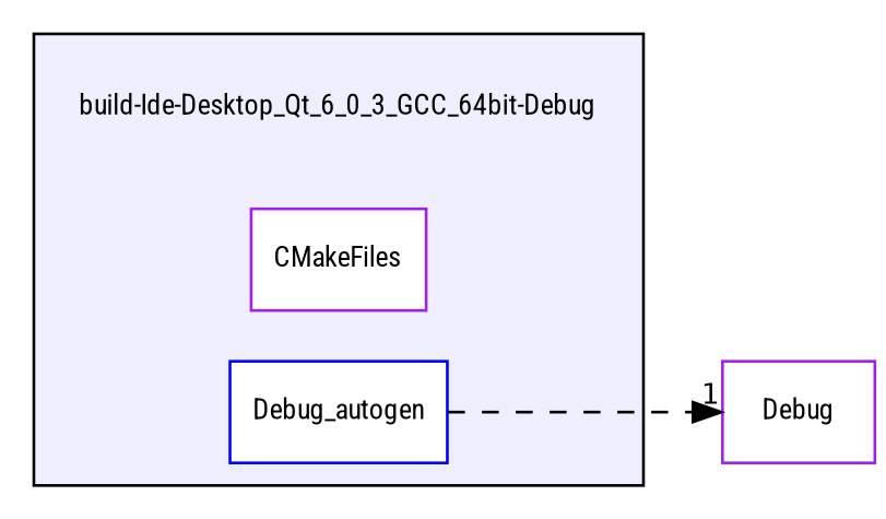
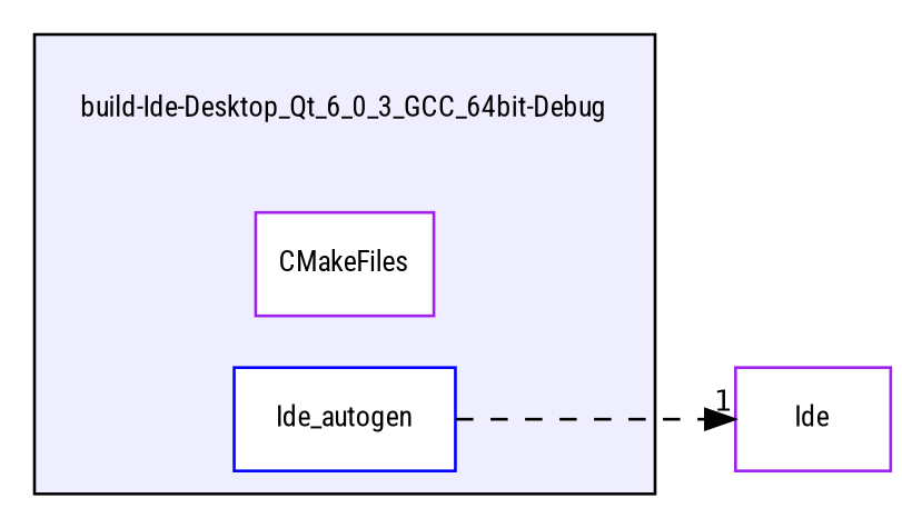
  digraph {
    compound=true
    rankdir=LR
    fontname="Roboto Condensed"
    node [fontname="Roboto Condensed" fontsize=10 shape=box color=purple fillcolor=white style=filled]
    n1 [label="build-Ide-Desktop_Qt_6_0_3_GCC_64bit-Debug" shape=plaintext color=red fillcolor="" style=""]
    n2 [label=CMakeFiles]
-   n3 [color=blue label=Debug_autogen]
-   n4 [label=Debug]
+   n3 [color=blue label=Ide_autogen]
+   n4 [label=Ide]
    subgraph cluster_1 {
      bgcolor="#eeeeff"
      pencolor=black
      n1
      n2
      n3
    }
    n3 -> n4 [headlabel=1 labeldistance=1.5 labelfontname=Helvetica labelfontsize=10 style=dashed fontname="Roboto Condensed"]
  }
